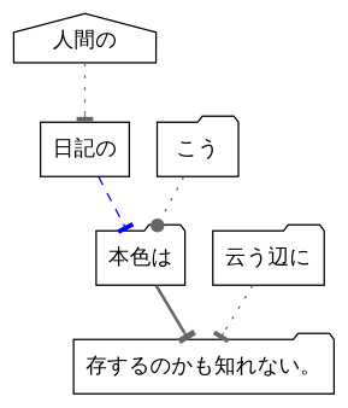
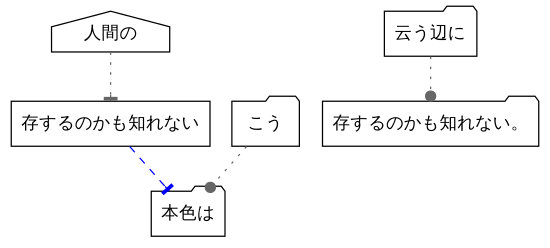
  digraph {
    fontname=Oswald
    node [fontname=Oswald shape=folder]
    edge [arrowhead=tee color=gray40 fontname=Oswald style=dotted]
    n1 [label="人間の" shape=house]
-   n2 [label="日記の" shape=box]
+   n2 [label="存するのかも知れない" shape=box]
    n3 [label="本色は"]
    n4 [label="存するのかも知れない。"]
    n5 [label="こう"]
    n6 [label="云う辺に"]
    n1 -> n2
    n2 -> n3 [color=blue style=dashed]
-   n3 -> n4 [style=bold]
    n5 -> n3 [arrowhead=dot]
-   n6 -> n4
+   n6 -> n4 [arrowhead=dot]
  }
